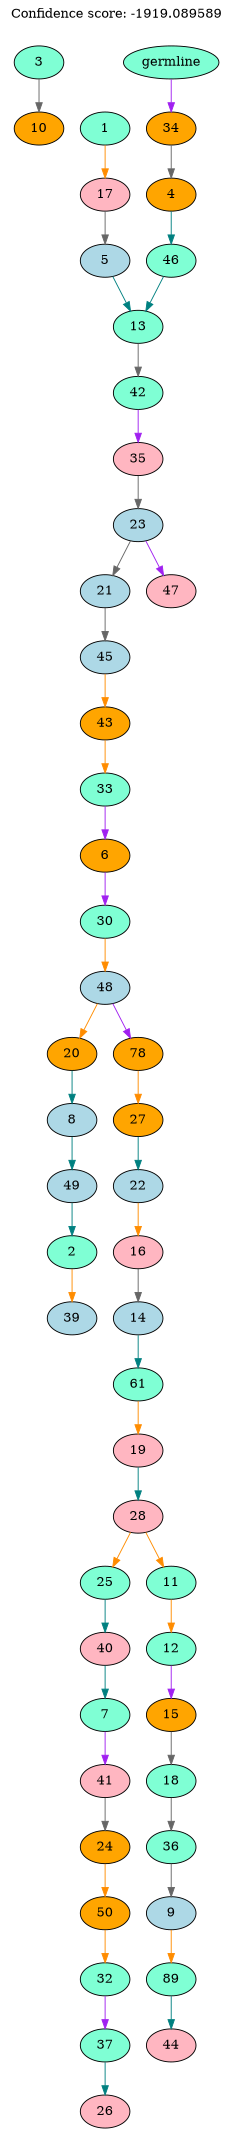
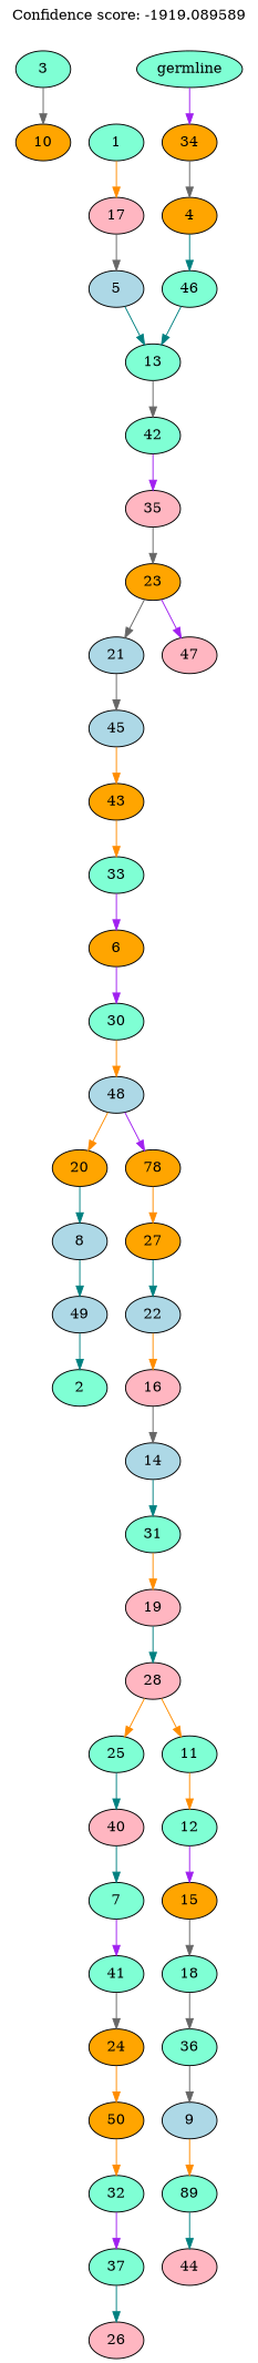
  digraph {
    label="Confidence score: -1919.089589"
    labelloc=t
    node [fillcolor=aquamarine style=filled]
    edge [color=darkorange]
    n1 [label=3]
    n2 [fillcolor=orange label=10]
-   n3 [fillcolor=lightblue label=39]
    n4 [label=2]
    n5 [fillcolor=lightblue label=49]
    n6 [fillcolor=lightblue label=8]
    n7 [fillcolor=orange label=20]
    n8 [label=37]
    n9 [fillcolor=lightpink label=26]
    n10 [label=32]
    n11 [fillcolor=orange label=50]
    n12 [fillcolor=orange label=24]
-   n13 [fillcolor=lightpink label=41]
+   n13 [label=41]
    n14 [label=7]
    n15 [fillcolor=lightpink label=40]
    n16 [label=25]
    n17 [label=89]
    n18 [fillcolor=lightpink label=44]
    n19 [fillcolor=lightblue label=9]
    n20 [label=36]
    n21 [label=18]
    n22 [fillcolor=orange label=15]
    n23 [label=12]
    n24 [label=11]
    n25 [fillcolor=lightpink label=28]
    n26 [fillcolor=lightpink label=19]
-   n27 [label=61]
+   n27 [label=31]
    n28 [fillcolor=lightblue label=14]
    n29 [fillcolor=lightpink label=16]
    n30 [fillcolor=lightblue label=22]
    n31 [fillcolor=orange label=27]
    n32 [fillcolor=orange label=78]
    n33 [fillcolor=lightblue label=48]
    n34 [label=30]
    n35 [fillcolor=orange label=6]
    n36 [label=33]
    n37 [fillcolor=orange label=43]
    n38 [fillcolor=lightblue label=45]
    n39 [fillcolor=lightblue label=21]
-   n40 [fillcolor=lightblue label=23]
+   n40 [fillcolor=orange label=23]
    n41 [fillcolor=lightpink label=47]
    n42 [fillcolor=lightpink label=35]
    n43 [label=42]
    n44 [label=13]
    n45 [fillcolor=lightblue label=5]
    n46 [fillcolor=lightpink label=17]
    n47 [label=1]
    n48 [label=46]
    n49 [fillcolor=orange label=4]
    n50 [fillcolor=orange label=34]
    n51 [label=germline]
    n1 -> n2 [color=gray40]
-   n4 -> n3
    n5 -> n4 [color=teal]
    n6 -> n5 [color=teal]
    n7 -> n6 [color=teal]
    n8 -> n9 [color=teal]
    n10 -> n8 [color=purple]
    n11 -> n10
    n12 -> n11
    n13 -> n12 [color=gray40]
    n14 -> n13 [color=purple]
    n15 -> n14 [color=teal]
    n16 -> n15 [color=teal]
    n17 -> n18 [color=teal]
    n19 -> n17
    n20 -> n19 [color=gray40]
    n21 -> n20 [color=gray40]
    n22 -> n21 [color=gray40]
    n23 -> n22 [color=purple]
    n24 -> n23
    n25 -> n16
    n25 -> n24
    n26 -> n25 [color=teal]
    n27 -> n26
    n28 -> n27 [color=teal]
    n29 -> n28 [color=gray40]
    n30 -> n29
    n31 -> n30 [color=teal]
    n32 -> n31
    n33 -> n7
    n33 -> n32 [color=purple]
    n34 -> n33
    n35 -> n34 [color=purple]
    n36 -> n35 [color=purple]
    n37 -> n36
    n38 -> n37
    n39 -> n38 [color=gray40]
    n40 -> n39 [color=gray40]
    n40 -> n41 [color=purple]
    n42 -> n40 [color=gray40]
    n43 -> n42 [color=purple]
    n44 -> n43 [color=gray40]
    n45 -> n44 [color=teal]
    n46 -> n45 [color=gray40]
    n47 -> n46
    n48 -> n44 [color=teal]
    n49 -> n48 [color=teal]
    n50 -> n49 [color=gray40]
    n51 -> n50 [color=purple]
  }
